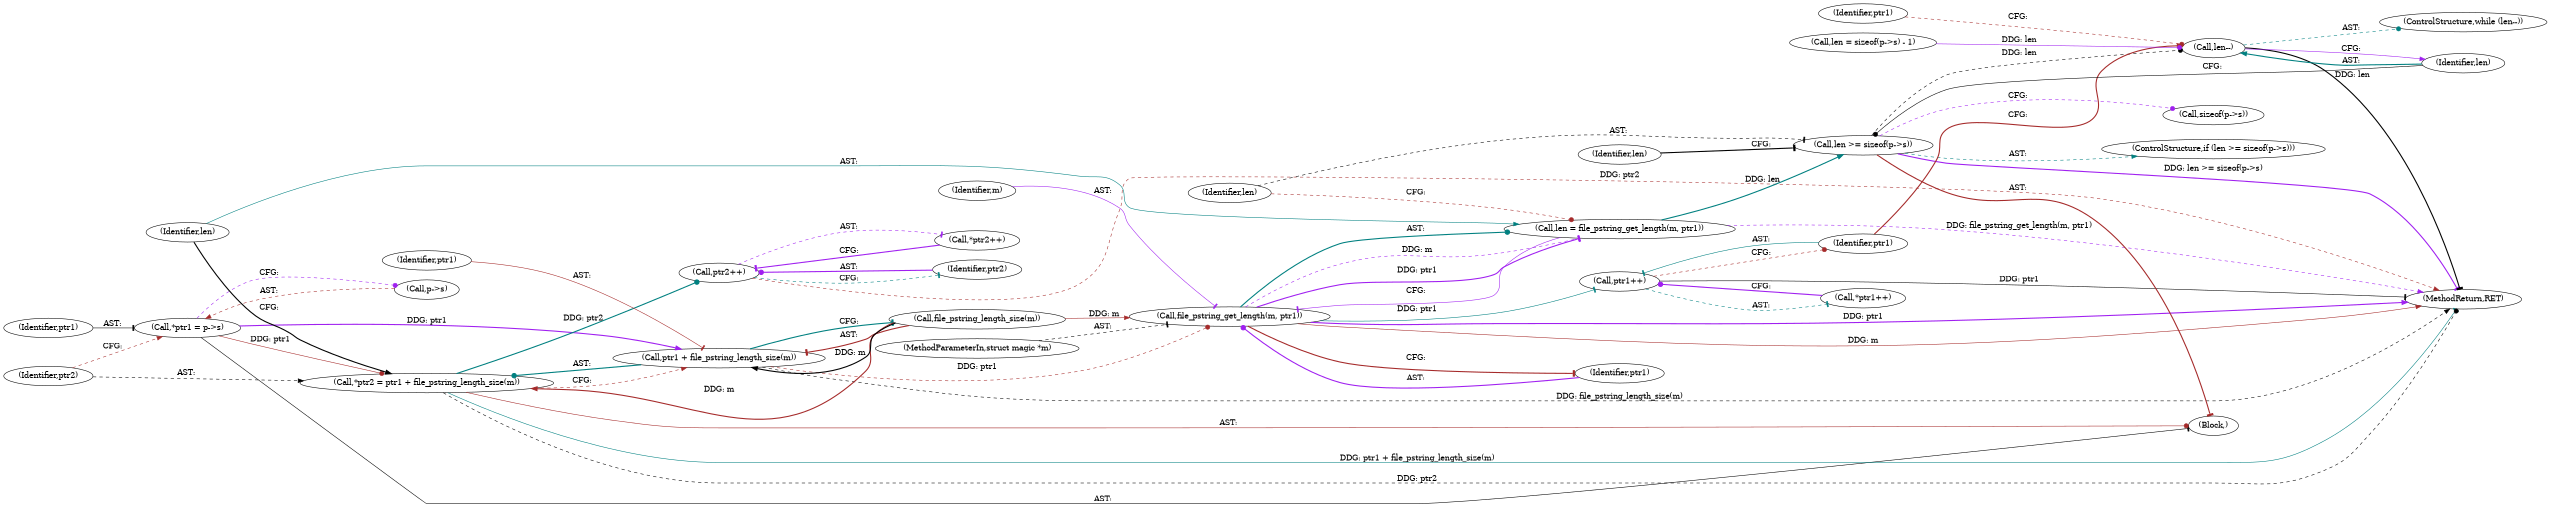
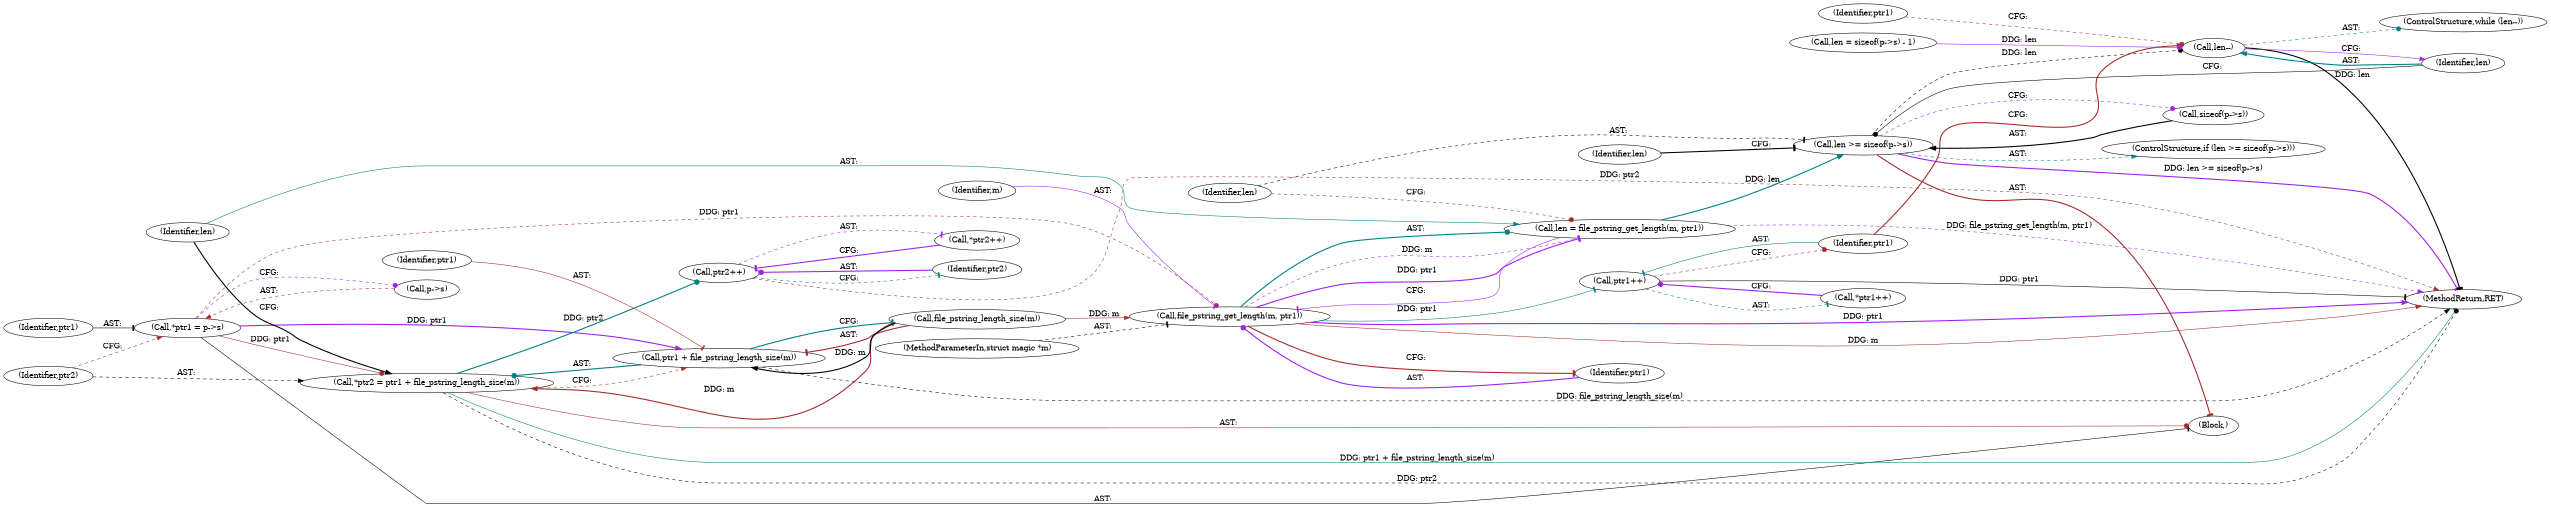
  digraph {
    rankdir=LR
    edge [arrowhead=tee color=brown style=bold]
    n1 [label="(Call,*ptr1 = p->s)"]
    n2 [label="(Call,*ptr2 = ptr1 + file_pstring_length_size(m))"]
    n3 [label="(Call,ptr1 + file_pstring_length_size(m))"]
    n4 [label="(Call,file_pstring_get_length(m, ptr1))"]
    n5 [label="(Block,)"]
    n6 [label="(Call,p->s)"]
    n7 [label="(Call,ptr2++)"]
    n8 [label="(MethodReturn,RET)"]
    n9 [label="(Call,file_pstring_length_size(m))"]
    n10 [label="(Call,len = file_pstring_get_length(m, ptr1))"]
    n11 [label="(Call,ptr1++)"]
    n12 [label="(Identifier,ptr1)"]
    n13 [label="(Identifier,ptr2)"]
    n14 [label="(Call,*ptr2++)"]
    n15 [label="(Call,len >= sizeof(p->s))"]
    n16 [label="(Identifier,ptr1)"]
    n17 [label="(Call,*ptr1++)"]
    n18 [label="(Call,len--)"]
    n19 [label="(Call,sizeof(p->s))"]
    n20 [label="(ControlStructure,if (len >= sizeof(p->s)))"]
    n21 [label="(ControlStructure,while (len--))"]
    n22 [label="(Identifier,len)"]
    n23 [label="(Identifier,len)"]
    n24 [label="(Identifier,len)"]
    n25 [label="(Identifier,ptr1)"]
    n26 [label="(MethodParameterIn,struct magic *m)"]
    n27 [label="(Identifier,ptr2)"]
    n28 [label="(Call,len = sizeof(p->s) - 1)"]
    n29 [label="(Identifier,len)"]
    n30 [label="(Identifier,ptr1)"]
    n31 [label="(Identifier,ptr1)"]
    n32 [label="(Identifier,m)"]
    n1 -> n2 [arrowhead=dot label="DDG: ptr1" style=solid]
    n1 -> n3 [arrowhead=normal color=purple label="DDG: ptr1"]
-   n3 -> n4 [arrowhead=dot label="DDG: ptr1" style=dashed]
+   n1 -> n4 [arrowhead=dot label="DDG: ptr1" style=dashed]
    n1 -> n5 [color=black label="AST: " style=solid]
    n1 -> n6 [arrowhead=dot color=purple label="CFG: " style=dashed]
    n2 -> n3 [arrowhead=normal label="CFG: " style=dashed]
    n2 -> n5 [arrowhead=dot label="AST: " style=solid]
    n2 -> n7 [arrowhead=dot color=teal label="DDG: ptr2"]
    n2 -> n8 [color=teal label="DDG: ptr1 + file_pstring_length_size(m)" style=solid]
    n2 -> n8 [arrowhead=dot color=black label="DDG: ptr2" style=dashed]
    n3 -> n2 [arrowhead=dot color=teal label="AST: "]
    n3 -> n8 [arrowhead=normal color=black label="DDG: file_pstring_length_size(m)" style=dashed]
    n3 -> n9 [color=teal label="CFG: "]
    n4 -> n8 [arrowhead=normal color=purple label="DDG: ptr1"]
    n4 -> n8 [arrowhead=normal label="DDG: m" style=solid]
    n4 -> n10 [arrowhead=dot color=teal label="AST: "]
    n4 -> n10 [color=purple label="DDG: m" style=dashed]
    n4 -> n10 [color=purple label="DDG: ptr1"]
    n4 -> n11 [color=teal label="DDG: ptr1" style=solid]
    n4 -> n12 [label="CFG: "]
    n6 -> n1 [arrowhead=normal label="AST: " style=dashed]
    n7 -> n8 [arrowhead=normal label="DDG: ptr2" style=dashed]
    n7 -> n13 [color=teal label="CFG: " style=dashed]
    n7 -> n14 [color=purple label="AST: " style=dashed]
    n9 -> n2 [arrowhead=normal label="DDG: m"]
    n9 -> n3 [label="AST: "]
    n9 -> n3 [arrowhead=normal color=black label="DDG: m"]
    n9 -> n4 [arrowhead=normal label="DDG: m" style=solid]
    n10 -> n4 [color=purple label="CFG: " style=solid]
    n10 -> n8 [arrowhead=normal color=purple label="DDG: file_pstring_get_length(m, ptr1)" style=dashed]
    n10 -> n15 [arrowhead=normal color=teal label="DDG: len"]
    n11 -> n8 [color=black label="DDG: ptr1" style=solid]
    n11 -> n16 [arrowhead=dot label="CFG: " style=dashed]
    n11 -> n17 [color=teal label="AST: " style=dashed]
    n12 -> n4 [arrowhead=dot color=purple label="AST: "]
    n13 -> n7 [arrowhead=dot color=purple label="AST: "]
    n14 -> n7 [color=purple label="CFG: "]
    n15 -> n5 [label="AST: "]
    n15 -> n8 [color=purple label="DDG: len >= sizeof(p->s)"]
    n15 -> n18 [arrowhead=dot color=black label="DDG: len" style=dashed]
    n15 -> n19 [arrowhead=dot color=purple label="CFG: " style=dashed]
    n15 -> n20 [arrowhead=normal color=teal label="AST: " style=dashed]
    n16 -> n11 [color=teal label="AST: " style=solid]
    n16 -> n18 [arrowhead=normal label="CFG: "]
    n17 -> n11 [arrowhead=dot color=purple label="CFG: "]
    n18 -> n8 [color=black label="DDG: len"]
    n18 -> n21 [arrowhead=dot color=teal label="AST: " style=dashed]
    n18 -> n22 [arrowhead=normal color=purple label="CFG: " style=solid]
+   n19 -> n15 [arrowhead=normal color=black label="AST: "]
    n22 -> n15 [arrowhead=dot color=black label="CFG: " style=solid]
    n22 -> n18 [arrowhead=normal color=teal label="AST: "]
    n23 -> n10 [arrowhead=dot label="CFG: " style=dashed]
    n23 -> n15 [color=black label="AST: " style=dashed]
    n24 -> n2 [arrowhead=normal color=black label="CFG: "]
    n24 -> n10 [arrowhead=normal color=teal label="AST: " style=solid]
    n25 -> n18 [arrowhead=dot label="CFG: " style=dashed]
    n26 -> n4 [color=black label="AST: " style=dashed]
    n27 -> n1 [arrowhead=normal label="CFG: " style=dashed]
    n27 -> n2 [arrowhead=normal color=black label="AST: " style=dashed]
    n28 -> n18 [arrowhead=dot color=purple label="DDG: len" style=solid]
    n29 -> n15 [color=black label="CFG: "]
    n30 -> n1 [color=black label="AST: " style=solid]
    n31 -> n3 [label="AST: " style=solid]
    n32 -> n4 [color=purple label="AST: " style=solid]
  }
